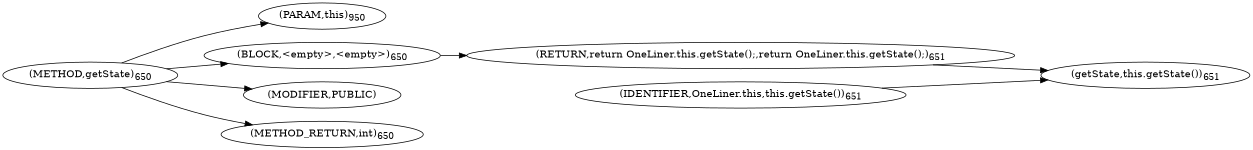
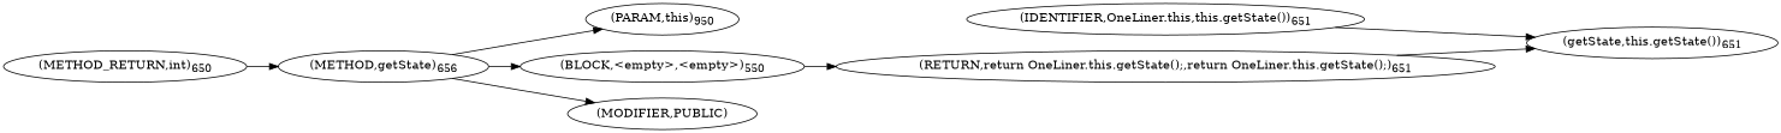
  digraph {
    rankdir=LR
-   n1 [label=<(METHOD,getState)<SUB>650</SUB>>]
+   n1 [label=<(METHOD,getState)<SUB>656</SUB>>]
    n2 [label=<(PARAM,this)<SUB>950</SUB>>]
-   n3 [label=<(BLOCK,&lt;empty&gt;,&lt;empty&gt;)<SUB>650</SUB>>]
+   n3 [label=<(BLOCK,&lt;empty&gt;,&lt;empty&gt;)<SUB>550</SUB>>]
    n4 [label=<(MODIFIER,PUBLIC)>]
    n5 [label=<(METHOD_RETURN,int)<SUB>650</SUB>>]
    n6 [label=<(RETURN,return OneLiner.this.getState();,return OneLiner.this.getState();)<SUB>651</SUB>>]
    n7 [label=<(getState,this.getState())<SUB>651</SUB>>]
    n8 [label=<(IDENTIFIER,OneLiner.this,this.getState())<SUB>651</SUB>>]
    n1 -> n2
    n1 -> n3
    n1 -> n4
-   n1 -> n5
+   n5 -> n1
    n3 -> n6
    n6 -> n7
    n8 -> n7
  }
